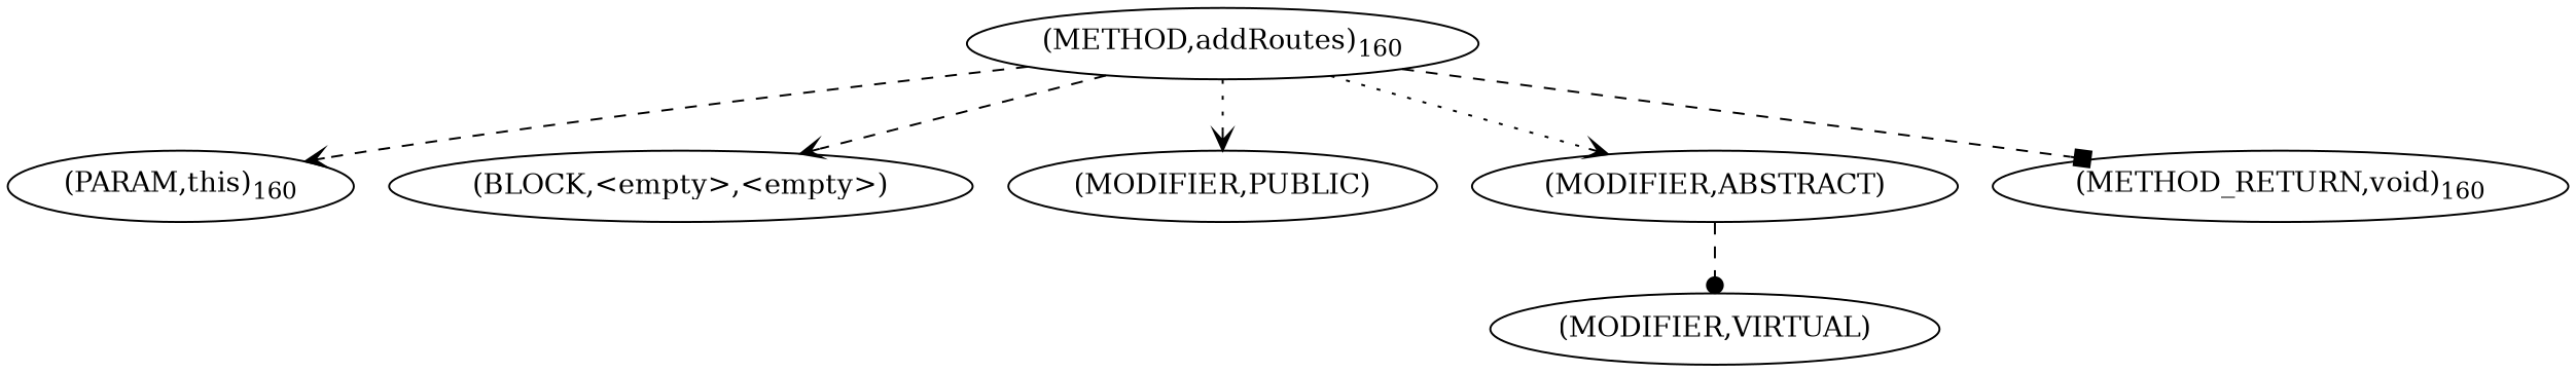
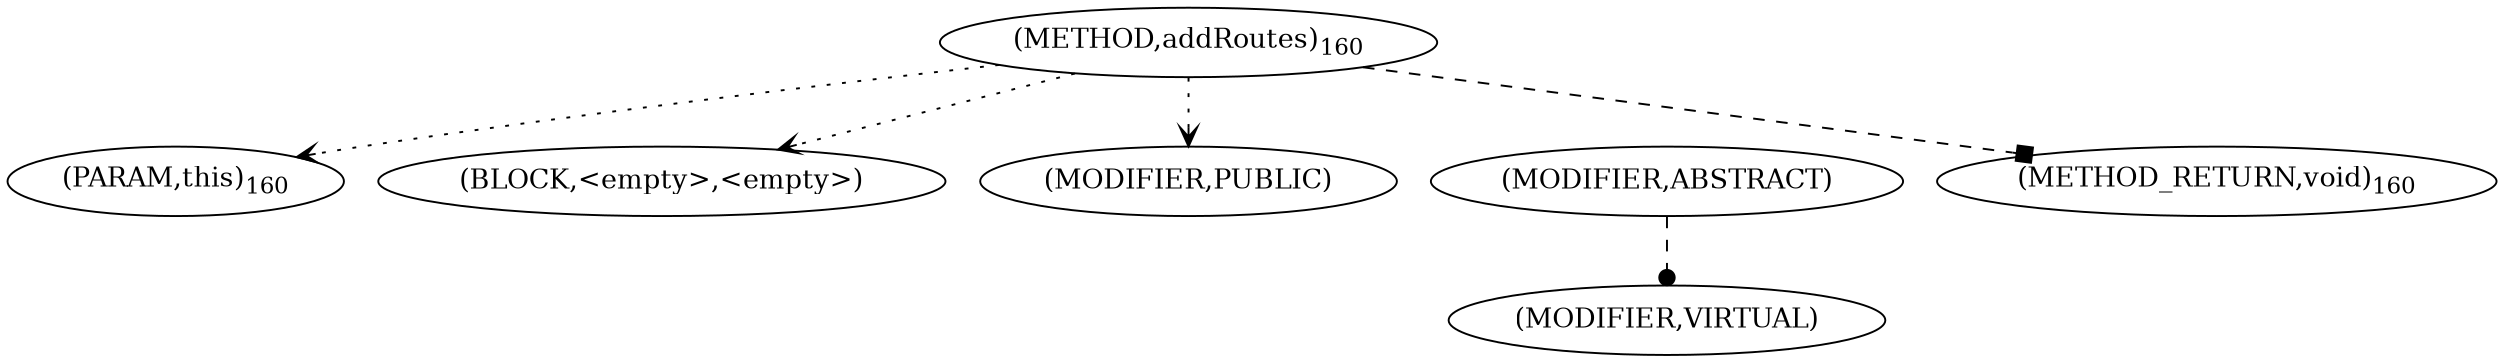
  digraph {
    edge [arrowhead=vee style=dotted]
    n1 [label=<(METHOD,addRoutes)<SUB>160</SUB>>]
    n2 [label=<(PARAM,this)<SUB>160</SUB>>]
    n3 [label=<(BLOCK,&lt;empty&gt;,&lt;empty&gt;)>]
    n4 [label=<(MODIFIER,PUBLIC)>]
    n5 [label=<(MODIFIER,ABSTRACT)>]
    n6 [label=<(METHOD_RETURN,void)<SUB>160</SUB>>]
    n7 [label=<(MODIFIER,VIRTUAL)>]
-   n1 -> n2 [style=dashed]
-   n1 -> n3 [style=dashed]
+   n1 -> n2
+   n1 -> n3
    n1 -> n4
-   n1 -> n5
    n1 -> n6 [arrowhead=box style=dashed]
    n5 -> n7 [arrowhead=dot style=dashed]
  }
